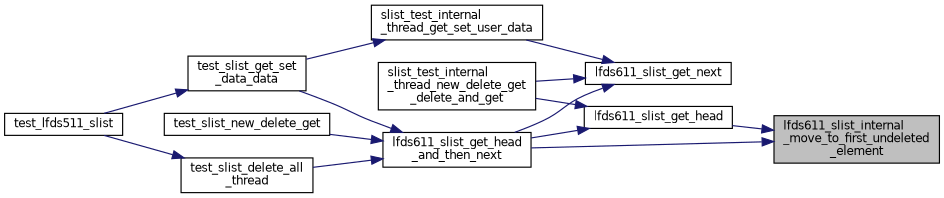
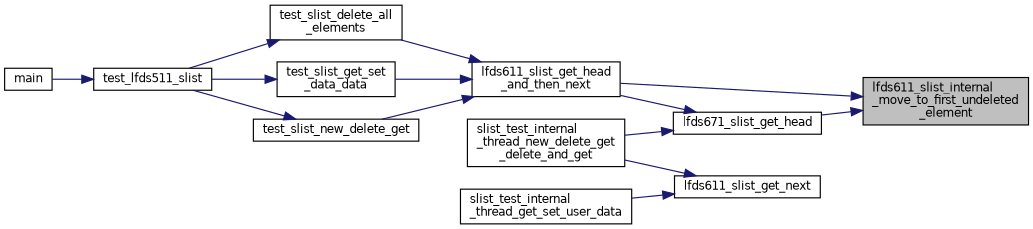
  digraph {
    rankdir=RL
    node [color=black fillcolor=white fontname=Helvetica fontsize=10 shape=record style=filled]
    edge [color=midnightblue dir=back fontname=Helvetica fontsize=10 labelfontname=Helvetica labelfontsize=10 style=solid]
    n1 [fillcolor=grey75 fontcolor=black height=0.2 label="lfds611_slist_internal\l_move_to_first_undeleted\l_element" width=0.4]
-   n2 [height=0.2 label=lfds611_slist_get_head width=0.4]
+   n2 [height=0.2 label=lfds671_slist_get_head width=0.4]
    n3 [height=0.2 label="lfds611_slist_get_head\l_and_then_next" width=0.4]
    n4 [height=0.2 label="slist_test_internal\l_thread_new_delete_get\l_delete_and_get" width=0.4]
    n5 [height=0.2 label=lfds611_slist_get_next width=0.4]
    n6 [height=0.2 label="slist_test_internal\l_thread_get_set_user_data" width=0.4]
-   n7 [height=0.2 label="test_slist_delete_all\l_thread" width=0.4]
+   n7 [height=0.2 label="test_slist_delete_all\l_elements" width=0.4]
    n8 [height=0.2 label="test_slist_get_set\l_data_data" width=0.4]
    n9 [height=0.2 label=test_slist_new_delete_get width=0.4]
    n10 [height=0.2 label=test_lfds511_slist width=0.4]
+   n11 [height=0.2 label=main width=0.4]
    n1 -> n2
    n1 -> n3
    n2 -> n3
    n2 -> n4
    n3 -> n7
    n3 -> n8
    n3 -> n9
-   n5 -> n3
    n5 -> n4
    n5 -> n6
-   n6 -> n8
    n7 -> n10
    n8 -> n10
+   n9 -> n10
+   n10 -> n11
  }
